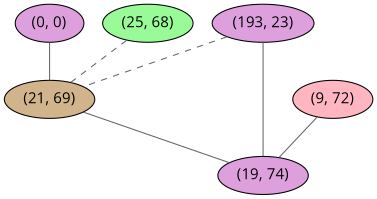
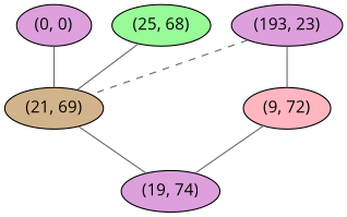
  graph {
    fontname="Open Sans"
    node [fillcolor=plum fontname="Open Sans" style=filled]
    edge [color=gray40 fontname="Open Sans" style=solid weight=1]
    "(21, 69)" [fillcolor=tan]
    "(0, 0)"
    "(19, 74)"
    "(25, 68)" [fillcolor=palegreen]
    "(193, 23)"
    n6 [fillcolor=lightpink label="(9, 72)"]
    "(21, 69)" -- "(19, 74)"
    "(0, 0)" -- "(21, 69)" [weight=4]
-   "(25, 68)" -- "(21, 69)" [style=dashed]
+   "(25, 68)" -- "(21, 69)"
    "(193, 23)" -- "(21, 69)" [style=dashed]
-   "(193, 23)" -- "(19, 74)" [weight=2]
+   "(193, 23)" -- n6 [weight=2]
    n6 -- "(19, 74)"
  }
